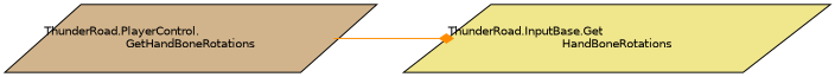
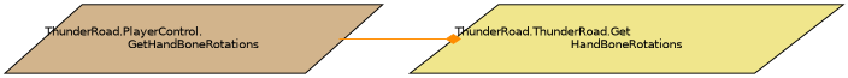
  digraph {
    rankdir=LR
    node [color=black fontname=Helvetica fontsize=10 shape=parallelogram style=filled]
    n1 [fillcolor=tan fontcolor=black height=0.2 label="ThunderRoad.PlayerControl.\lGetHandBoneRotations" width=0.4]
-   n2 [fillcolor=khaki height=0.2 label="ThunderRoad.InputBase.Get\lHandBoneRotations" width=0.4]
+   n2 [fillcolor=khaki height=0.2 label="ThunderRoad.ThunderRoad.Get\lHandBoneRotations" width=0.4]
    n1 -> n2 [color=darkorange fontname=Helvetica fontsize=10 labelfontname=Helvetica labelfontsize=10 style=solid arrowhead=diamond]
  }
